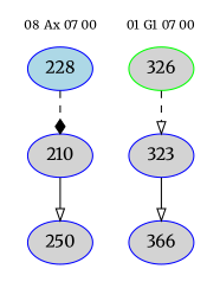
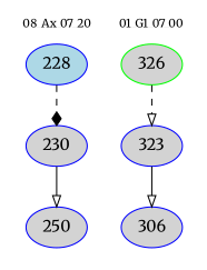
  digraph {
    fontname=Merriweather
    node [color=blue fillcolor=lightgrey fontname=Merriweather style=filled]
    edge [arrowhead=onormal color=black fontname=Merriweather style=dashed]
    n1 [fillcolor=lightblue label=228]
-   n2 [label=210]
+   n2 [label=230]
    n3 [label=250]
    n4 [color=green label=326]
    n5 [label=323]
-   n6 [label=366]
+   n6 [label=306]
    subgraph cluster_1 {
      color=white
      fontsize=10
-     label="08_Ax_07_00"
+     label="08_Ax_07_20"
      n1
      n2
      n3
    }
    subgraph cluster_2 {
      color=white
      fontsize=10
      label="01_G1_07_00"
      n4
      n5
      n6
    }
    n1 -> n2 [arrowhead=diamond]
    n2 -> n3 [style=solid]
    n4 -> n5
    n5 -> n6 [style=solid]
  }
